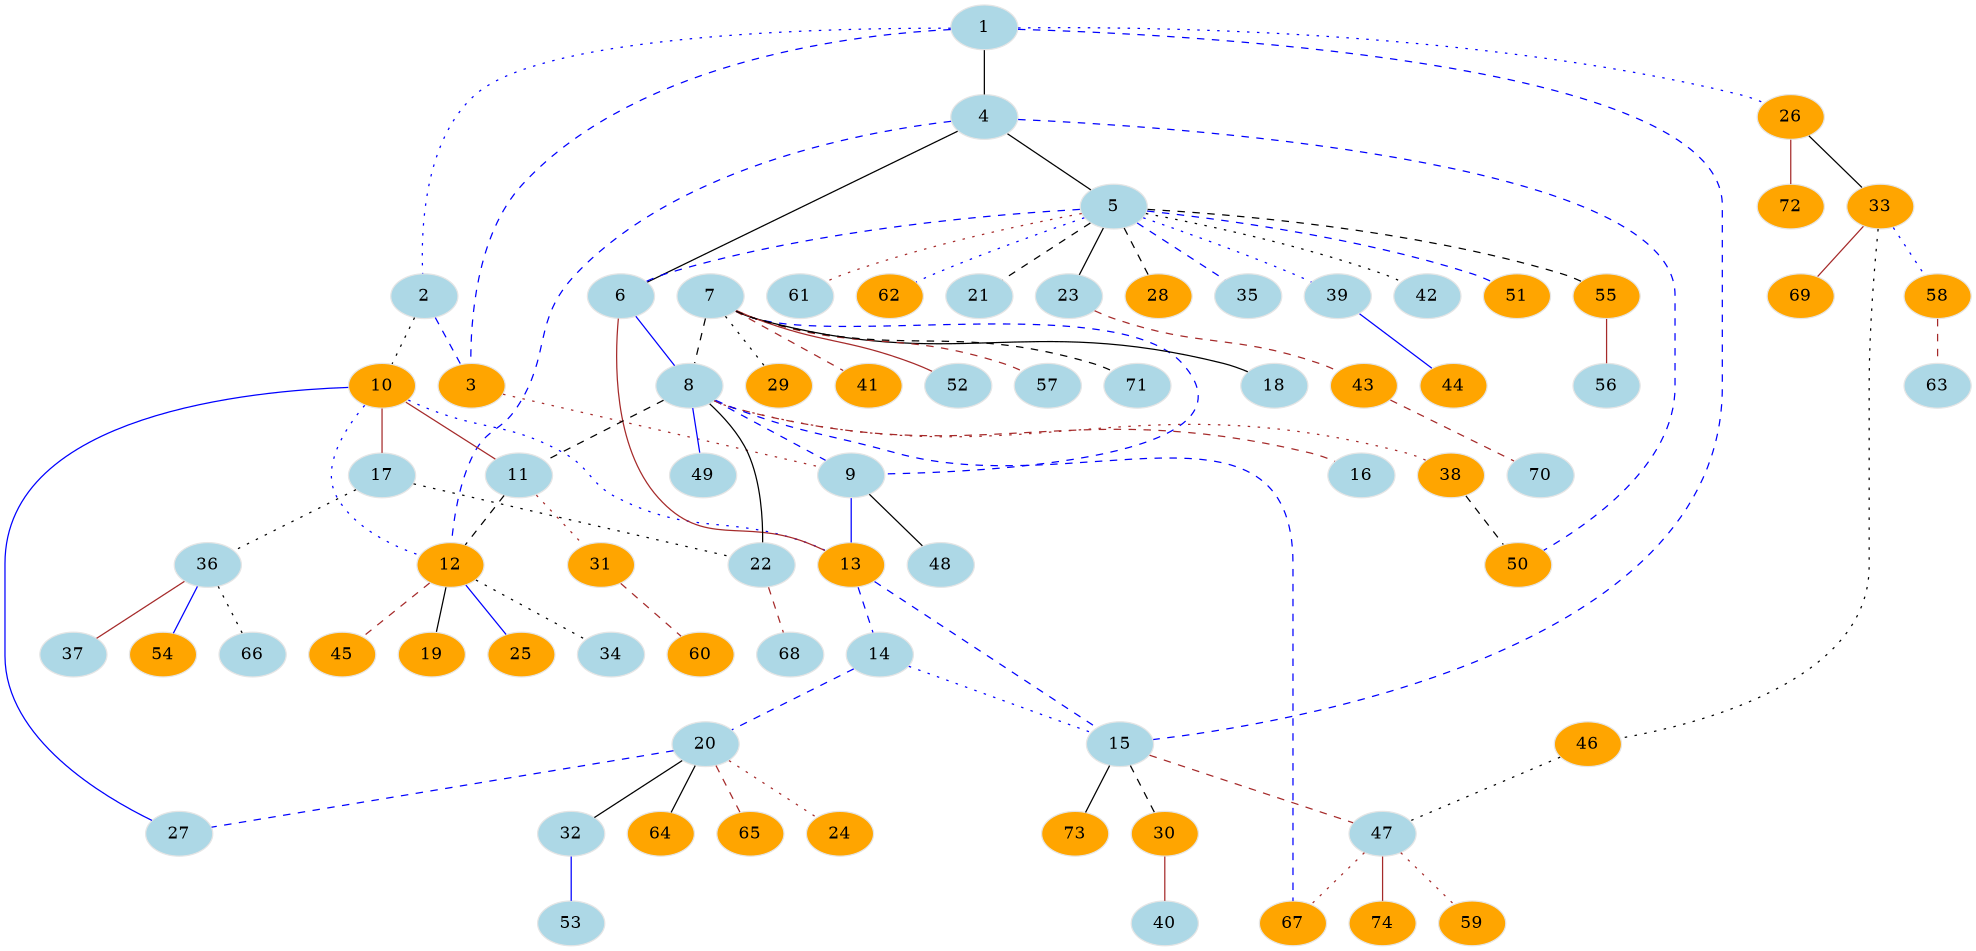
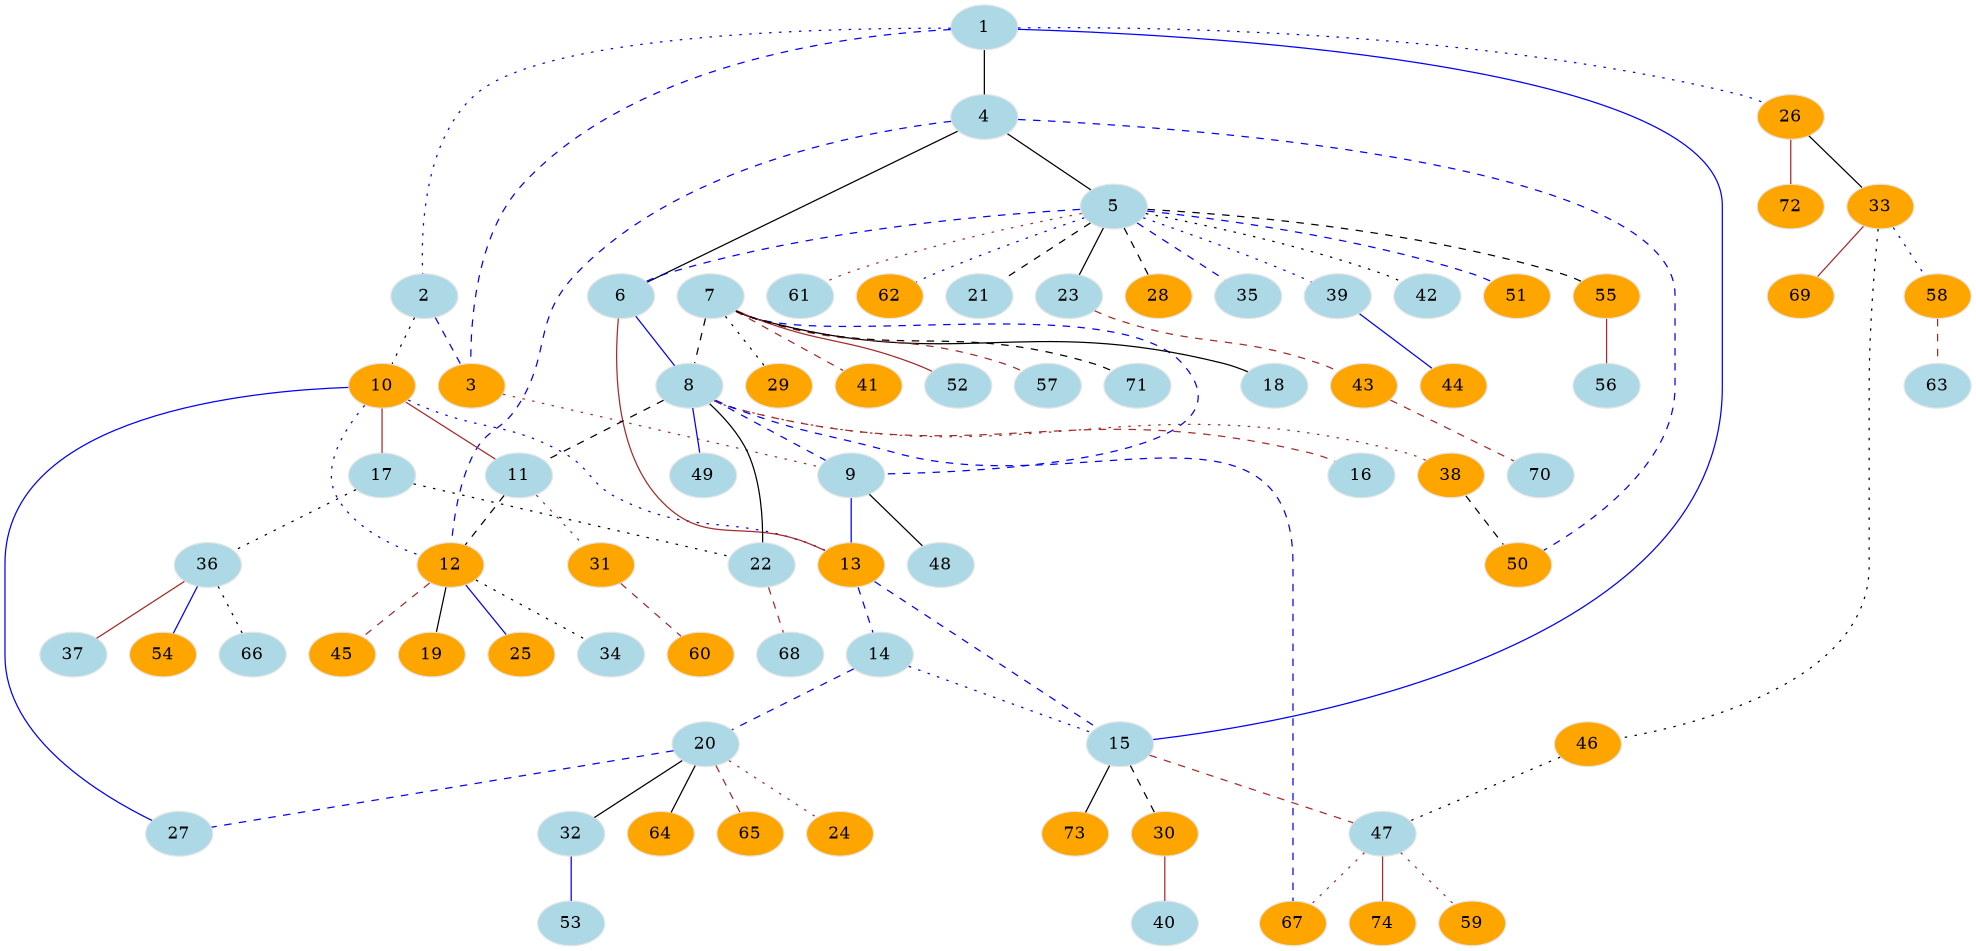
  graph {
    node [color=gray90 fillcolor=lightblue style=filled]
    edge [color=blue style=dashed]
    1
    2
    3 [fillcolor=orange]
    4
    15
    26 [fillcolor=orange]
    10 [fillcolor=orange]
    9
    5
    6
    12 [fillcolor=orange]
    50 [fillcolor=orange]
    30 [fillcolor=orange]
    47
    73 [fillcolor=orange]
    33 [fillcolor=orange]
    72 [fillcolor=orange]
    13 [fillcolor=orange]
    11
    17
    27
    48
    21
    23
    28 [fillcolor=orange]
    35
    39
    42
    51 [fillcolor=orange]
    55 [fillcolor=orange]
    61
    62 [fillcolor=orange]
    8
    19 [fillcolor=orange]
    25 [fillcolor=orange]
    34
    45 [fillcolor=orange]
    43 [fillcolor=orange]
    44 [fillcolor=orange]
    56
    16
    22
    38 [fillcolor=orange]
    49
    67 [fillcolor=orange]
    14
    7
    18
    29 [fillcolor=orange]
    41 [fillcolor=orange]
    52
    57
    71
    31 [fillcolor=orange]
    68
    36
    60 [fillcolor=orange]
    20
    24 [fillcolor=orange]
    32
    64 [fillcolor=orange]
    65 [fillcolor=orange]
    40
    59 [fillcolor=orange]
    74 [fillcolor=orange]
    37
    54 [fillcolor=orange]
    66
    53
    70
    46 [fillcolor=orange]
    58 [fillcolor=orange]
    69 [fillcolor=orange]
    63
    1 -- 2 [style=dotted]
    1 -- 3
    1 -- 4 [color=black style=solid]
-   1 -- 15
+   1 -- 15 [style=solid]
    1 -- 26 [style=dotted]
    2 -- 3
    2 -- 10 [color=black style=dotted]
    3 -- 9 [color=brown style=dotted]
    4 -- 5 [color=black style=solid]
    4 -- 6 [color=black style=solid]
    4 -- 12
    4 -- 50
    15 -- 30 [color=black]
    15 -- 47 [color=brown]
    15 -- 73 [color=black style=solid]
    26 -- 33 [color=black style=solid]
    26 -- 72 [color=brown style=solid]
    10 -- 12 [style=dotted]
    10 -- 13 [style=dotted]
    10 -- 11 [color=brown style=solid]
    10 -- 17 [color=brown style=solid]
    10 -- 27 [style=solid]
    9 -- 13 [style=solid]
    9 -- 48 [color=black style=solid]
    5 -- 6
    5 -- 21 [color=black]
    5 -- 23 [color=black style=solid]
    5 -- 28 [color=black]
    5 -- 35
    5 -- 39 [style=dotted]
    5 -- 42 [color=black style=dotted]
    5 -- 51
    5 -- 55 [color=black]
    5 -- 61 [color=brown style=dotted]
    5 -- 62 [style=dotted]
    6 -- 13 [color=brown style=solid]
    6 -- 8 [style=solid]
    12 -- 19 [color=black style=solid]
    12 -- 25 [style=solid]
    12 -- 34 [color=black style=dotted]
    12 -- 45 [color=brown]
    30 -- 40 [color=brown style=solid]
    47 -- 67 [color=brown style=dotted]
    47 -- 59 [color=brown style=dotted]
    47 -- 74 [color=brown style=solid]
    33 -- 46 [color=black style=dotted]
    33 -- 58 [style=dotted]
    33 -- 69 [color=brown style=solid]
    13 -- 15
    13 -- 14
    11 -- 12 [color=black]
    11 -- 31 [color=brown style=dotted]
    17 -- 22 [color=black style=dotted]
    17 -- 36 [color=black style=dotted]
    23 -- 43 [color=brown]
    39 -- 44 [style=solid]
    55 -- 56 [color=brown style=solid]
    8 -- 9
    8 -- 11 [color=black]
    8 -- 16 [color=brown]
    8 -- 22 [color=black style=solid]
    8 -- 38 [color=brown style=dotted]
    8 -- 49 [style=solid]
    8 -- 67
    43 -- 70 [color=brown]
    22 -- 68 [color=brown]
    38 -- 50 [color=black]
    14 -- 15 [style=dotted]
    14 -- 20
    7 -- 9
    7 -- 8 [color=black]
    7 -- 18 [color=black style=solid]
    7 -- 29 [color=black style=dotted]
    7 -- 41 [color=brown]
    7 -- 52 [color=brown style=solid]
    7 -- 57 [color=brown]
    7 -- 71 [color=black]
    31 -- 60 [color=brown]
    36 -- 37 [color=brown style=solid]
    36 -- 54 [style=solid]
    36 -- 66 [color=black style=dotted]
    20 -- 27
    20 -- 24 [color=brown style=dotted]
    20 -- 32 [color=black style=solid]
    20 -- 64 [color=black style=solid]
    20 -- 65 [color=brown]
    32 -- 53 [style=solid]
    46 -- 47 [color=black style=dotted]
    58 -- 63 [color=brown]
  }
